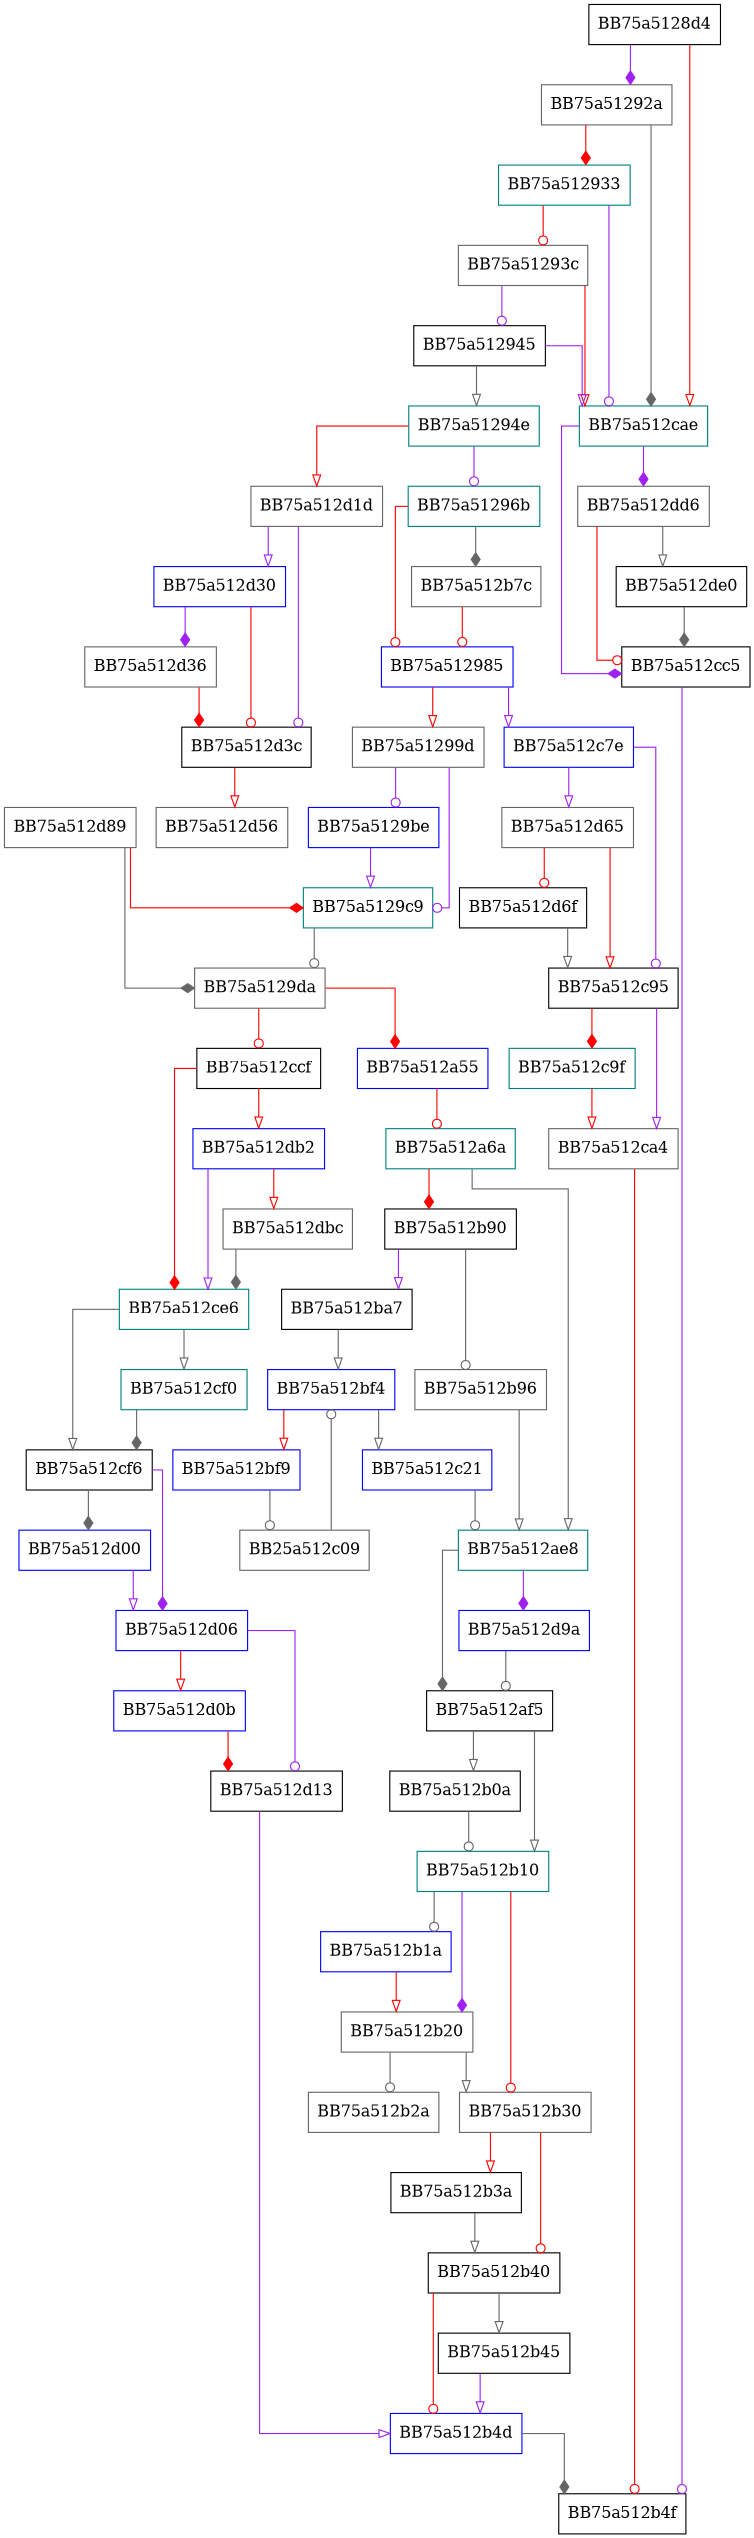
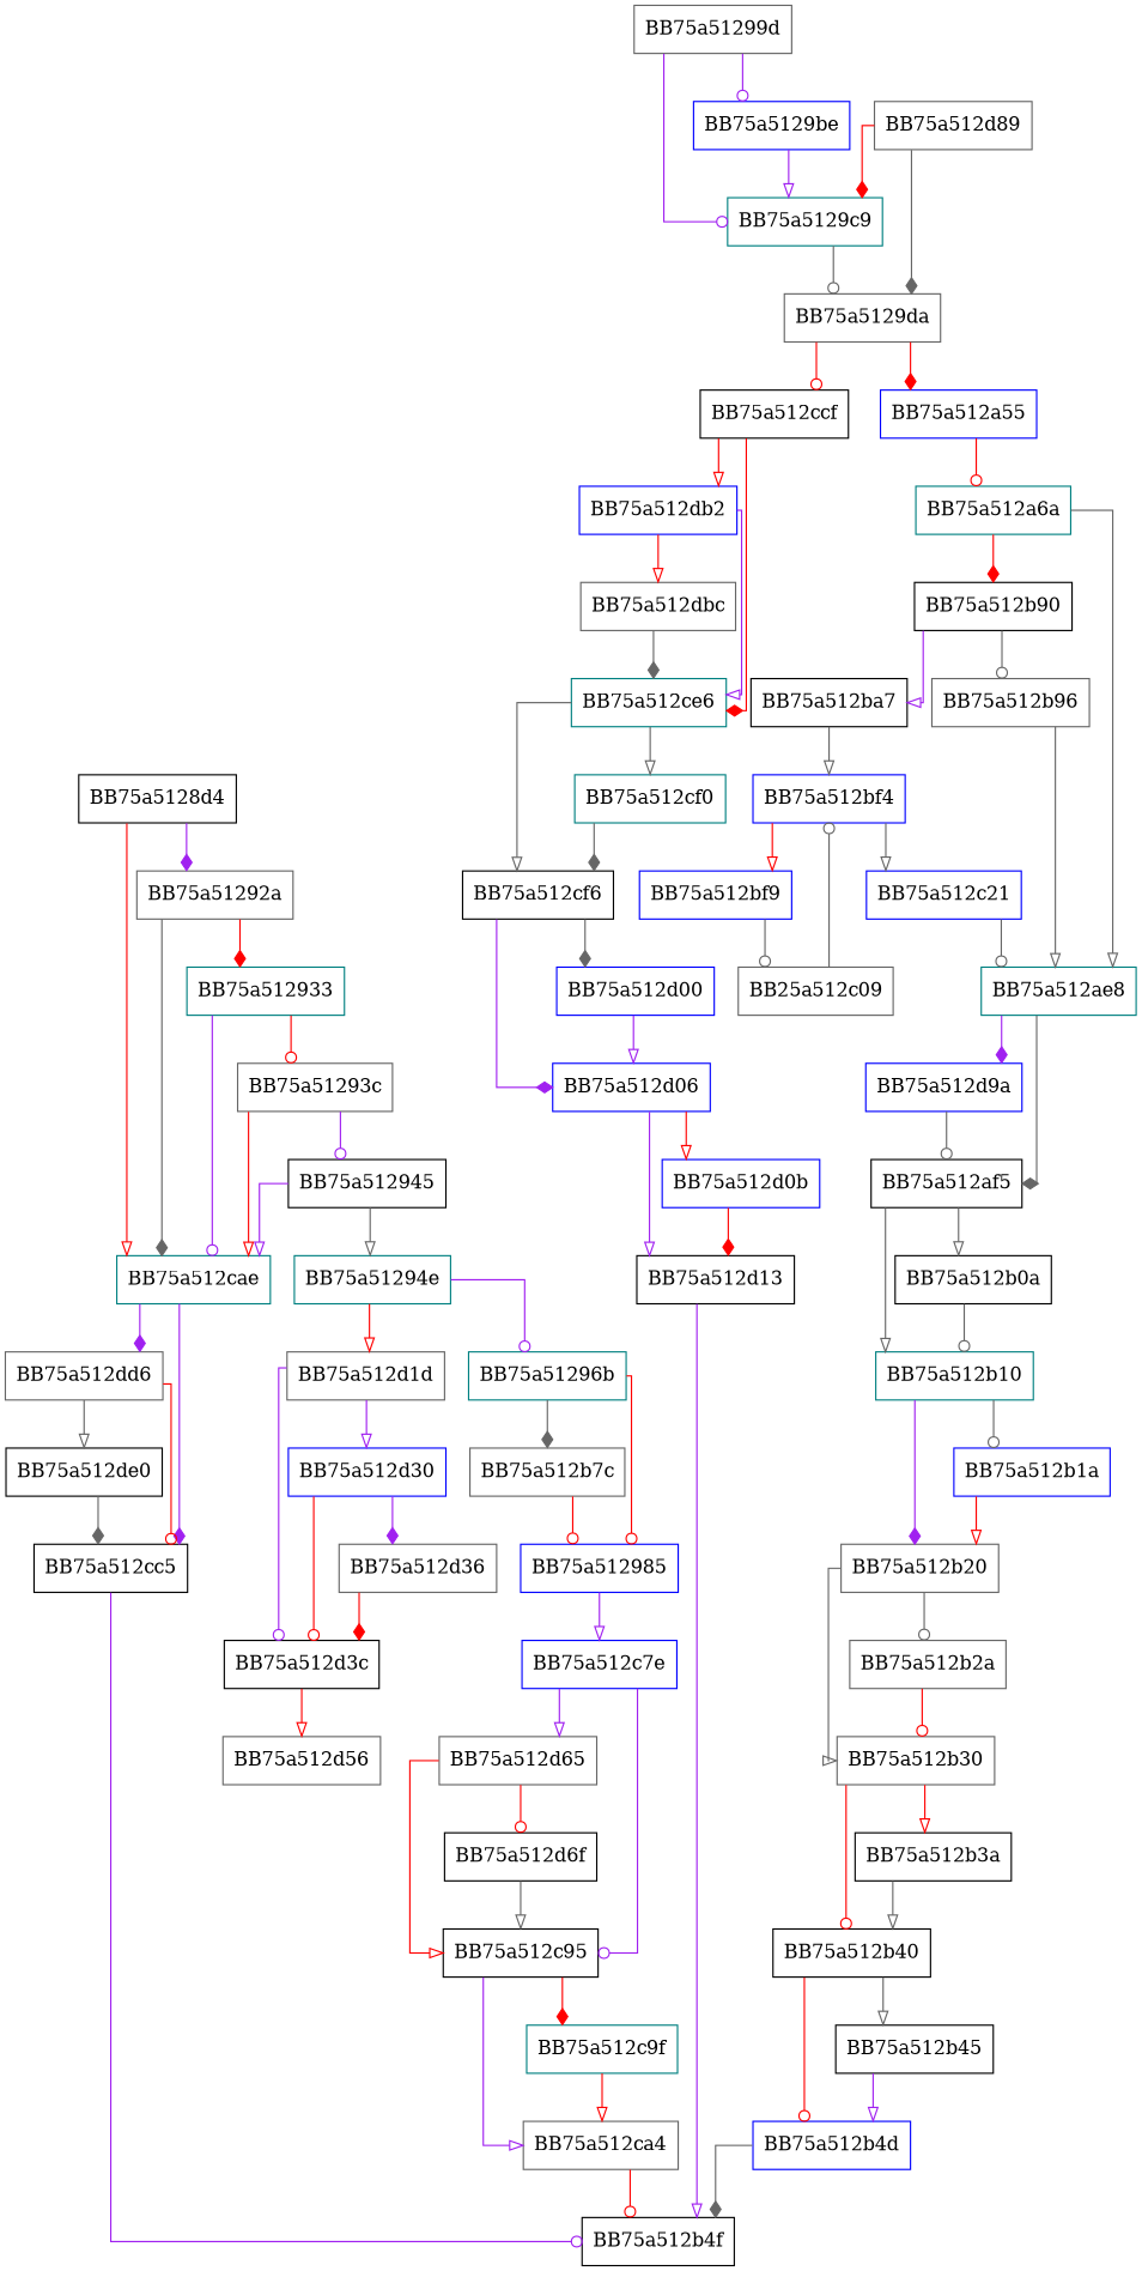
  digraph {
    splines=ortho
    node [color=black shape=box]
    edge [arrowhead=onormal color=red]
    BB75a512cae [color=teal]
    BB75a5128d4
    BB75a51292a [color=gray40]
    BB75a512dd6 [color=gray40]
    BB75a512cc5
    BB75a512933 [color=teal]
    BB75a512de0
    BB75a512b4f
    BB75a51293c [color=gray40]
    BB75a512945
    BB75a51294e [color=teal]
    BB75a512d1d [color=gray40]
    BB75a51296b [color=teal]
    n14 [label=BB75a512d3c]
    BB75a512d30 [color=blue]
    BB75a512b7c [color=gray40]
    BB75a512985 [color=blue]
    BB75a512d56 [color=gray40]
    BB75a512d36 [color=gray40]
    BB75a512c7e [color=blue]
    BB75a51299d [color=gray40]
    BB75a512d65 [color=gray40]
    BB75a512c95
    BB75a5129c9 [color=teal]
    BB75a5129be [color=blue]
    BB75a512d6f
    BB75a512ca4 [color=gray40]
    BB75a512c9f [color=teal]
    BB75a5129da [color=gray40]
    BB75a512d89 [color=gray40]
    BB75a512ccf
    BB75a512a55 [color=blue]
    BB75a512db2 [color=blue]
    BB75a512ce6 [color=teal]
    BB75a512a6a [color=teal]
    BB75a512dbc [color=gray40]
    BB75a512cf6
    BB75a512cf0 [color=teal]
    BB75a512b90
    BB75a512ae8 [color=teal]
    BB75a512ba7
    BB75a512b96 [color=gray40]
    BB75a512d9a [color=blue]
    BB75a512af5
    BB75a512bf4 [color=blue]
    BB75a512b10 [color=teal]
    BB75a512b0a
    BB75a512b20 [color=gray40]
    BB75a512b1a [color=blue]
    BB75a512b30 [color=gray40]
    BB75a512b2a [color=gray40]
    BB75a512b40
    BB75a512b3a
    BB75a512b4d [color=blue]
    BB75a512b45
    BB75a512c21 [color=blue]
    BB75a512bf9 [color=blue]
    n58 [color=gray40 label=BB25a512c09]
    BB75a512d06 [color=blue]
    BB75a512d00 [color=blue]
    BB75a512d13
    BB75a512d0b [color=blue]
    BB75a512cae -> BB75a512dd6 [arrowhead=diamond color=purple]
    BB75a512cae -> BB75a512cc5 [arrowhead=diamond color=purple]
    BB75a5128d4 -> BB75a512cae
    BB75a5128d4 -> BB75a51292a [arrowhead=diamond color=purple]
    BB75a51292a -> BB75a512cae [arrowhead=diamond color=gray40]
    BB75a51292a -> BB75a512933 [arrowhead=diamond]
    BB75a512dd6 -> BB75a512cc5 [arrowhead=odot]
    BB75a512dd6 -> BB75a512de0 [color=gray40]
    BB75a512cc5 -> BB75a512b4f [arrowhead=odot color=purple]
    BB75a512933 -> BB75a512cae [arrowhead=odot color=purple]
    BB75a512933 -> BB75a51293c [arrowhead=odot]
    BB75a512de0 -> BB75a512cc5 [arrowhead=diamond color=gray40]
    BB75a51293c -> BB75a512cae
    BB75a51293c -> BB75a512945 [arrowhead=odot color=purple]
    BB75a512945 -> BB75a512cae [color=purple]
    BB75a512945 -> BB75a51294e [color=gray40]
    BB75a51294e -> BB75a512d1d
    BB75a51294e -> BB75a51296b [arrowhead=odot color=purple]
    BB75a512d1d -> n14 [arrowhead=odot color=purple]
    BB75a512d1d -> BB75a512d30 [color=purple]
    BB75a51296b -> BB75a512b7c [arrowhead=diamond color=gray40]
    BB75a51296b -> BB75a512985 [arrowhead=odot]
    n14 -> BB75a512d56
    BB75a512d30 -> n14 [arrowhead=odot]
    BB75a512d30 -> BB75a512d36 [arrowhead=diamond color=purple]
    BB75a512b7c -> BB75a512985 [arrowhead=odot]
    BB75a512985 -> BB75a512c7e [color=purple]
-   BB75a512985 -> BB75a51299d
    BB75a512d36 -> n14 [arrowhead=diamond]
    BB75a512c7e -> BB75a512d65 [color=purple]
    BB75a512c7e -> BB75a512c95 [arrowhead=odot color=purple]
    BB75a51299d -> BB75a5129c9 [arrowhead=odot color=purple]
    BB75a51299d -> BB75a5129be [arrowhead=odot color=purple]
    BB75a512d65 -> BB75a512c95
    BB75a512d65 -> BB75a512d6f [arrowhead=odot]
    BB75a512c95 -> BB75a512ca4 [color=purple]
    BB75a512c95 -> BB75a512c9f [arrowhead=diamond]
    BB75a5129c9 -> BB75a5129da [arrowhead=odot color=gray40]
    BB75a5129be -> BB75a5129c9 [color=purple]
    BB75a512d6f -> BB75a512c95 [color=gray40]
    BB75a512ca4 -> BB75a512b4f [arrowhead=odot]
    BB75a512c9f -> BB75a512ca4
    BB75a5129da -> BB75a512ccf [arrowhead=odot]
    BB75a5129da -> BB75a512a55 [arrowhead=diamond]
    BB75a512d89 -> BB75a5129c9 [arrowhead=diamond]
    BB75a512d89 -> BB75a5129da [arrowhead=diamond color=gray40]
    BB75a512ccf -> BB75a512db2
    BB75a512ccf -> BB75a512ce6 [arrowhead=diamond]
    BB75a512a55 -> BB75a512a6a [arrowhead=odot]
    BB75a512db2 -> BB75a512ce6 [color=purple]
    BB75a512db2 -> BB75a512dbc
    BB75a512ce6 -> BB75a512cf6 [color=gray40]
    BB75a512ce6 -> BB75a512cf0 [color=gray40]
    BB75a512a6a -> BB75a512b90 [arrowhead=diamond]
    BB75a512a6a -> BB75a512ae8 [color=gray40]
    BB75a512dbc -> BB75a512ce6 [arrowhead=diamond color=gray40]
    BB75a512cf6 -> BB75a512d06 [arrowhead=diamond color=purple]
    BB75a512cf6 -> BB75a512d00 [arrowhead=diamond color=gray40]
    BB75a512cf0 -> BB75a512cf6 [arrowhead=diamond color=gray40]
    BB75a512b90 -> BB75a512ba7 [color=purple]
    BB75a512b90 -> BB75a512b96 [arrowhead=odot color=gray40]
    BB75a512ae8 -> BB75a512d9a [arrowhead=diamond color=purple]
    BB75a512ae8 -> BB75a512af5 [arrowhead=diamond color=gray40]
    BB75a512ba7 -> BB75a512bf4 [color=gray40]
    BB75a512b96 -> BB75a512ae8 [color=gray40]
    BB75a512d9a -> BB75a512af5 [arrowhead=odot color=gray40]
    BB75a512af5 -> BB75a512b10 [color=gray40]
    BB75a512af5 -> BB75a512b0a [color=gray40]
    BB75a512bf4 -> BB75a512c21 [color=gray40]
    BB75a512bf4 -> BB75a512bf9
    BB75a512b10 -> BB75a512b20 [arrowhead=diamond color=purple]
    BB75a512b10 -> BB75a512b1a [arrowhead=odot color=gray40]
    BB75a512b0a -> BB75a512b10 [arrowhead=odot color=gray40]
    BB75a512b20 -> BB75a512b30 [color=gray40]
    BB75a512b20 -> BB75a512b2a [arrowhead=odot color=gray40]
    BB75a512b1a -> BB75a512b20
    BB75a512b30 -> BB75a512b40 [arrowhead=odot]
    BB75a512b30 -> BB75a512b3a
-   BB75a512b10 -> BB75a512b30 [arrowhead=odot]
+   BB75a512b2a -> BB75a512b30 [arrowhead=odot]
    BB75a512b40 -> BB75a512b4d [arrowhead=odot]
    BB75a512b40 -> BB75a512b45 [color=gray40]
    BB75a512b3a -> BB75a512b40 [color=gray40]
    BB75a512b4d -> BB75a512b4f [arrowhead=diamond color=gray40]
    BB75a512b45 -> BB75a512b4d [color=purple]
    BB75a512c21 -> BB75a512ae8 [arrowhead=odot color=gray40]
    BB75a512bf9 -> n58 [arrowhead=odot color=gray40]
    n58 -> BB75a512bf4 [arrowhead=odot color=gray40]
-   BB75a512d06 -> BB75a512d13 [arrowhead=odot color=purple]
+   BB75a512d06 -> BB75a512d13 [color=purple]
    BB75a512d06 -> BB75a512d0b
    BB75a512d00 -> BB75a512d06 [color=purple]
-   BB75a512d13 -> BB75a512b4d [color=purple]
+   BB75a512d13 -> BB75a512b4f [color=purple]
    BB75a512d0b -> BB75a512d13 [arrowhead=diamond]
  }
